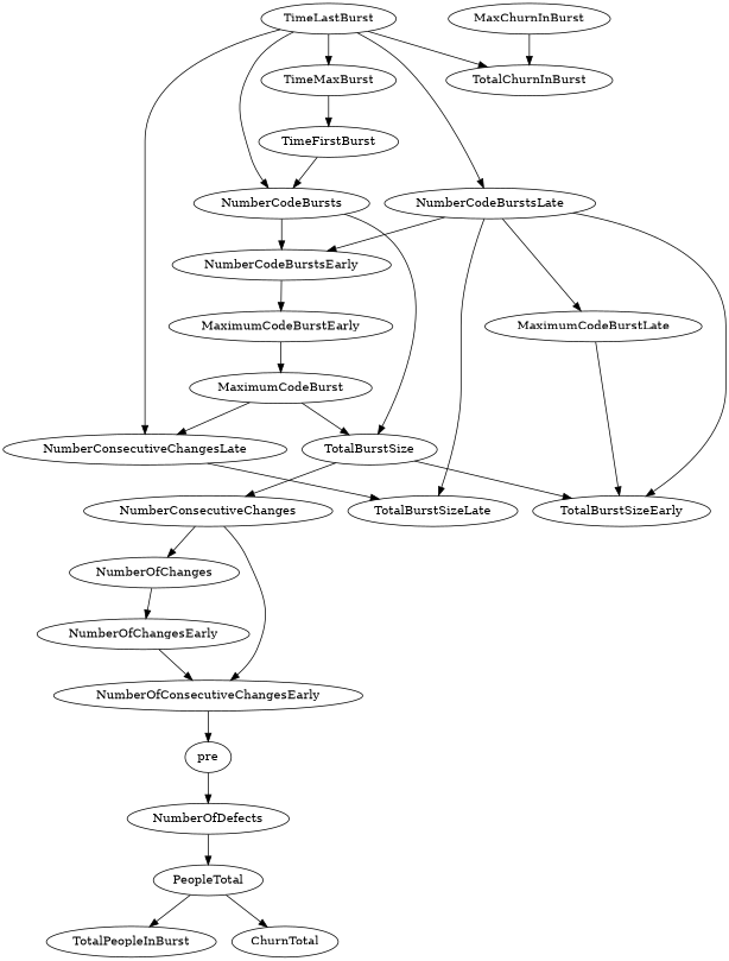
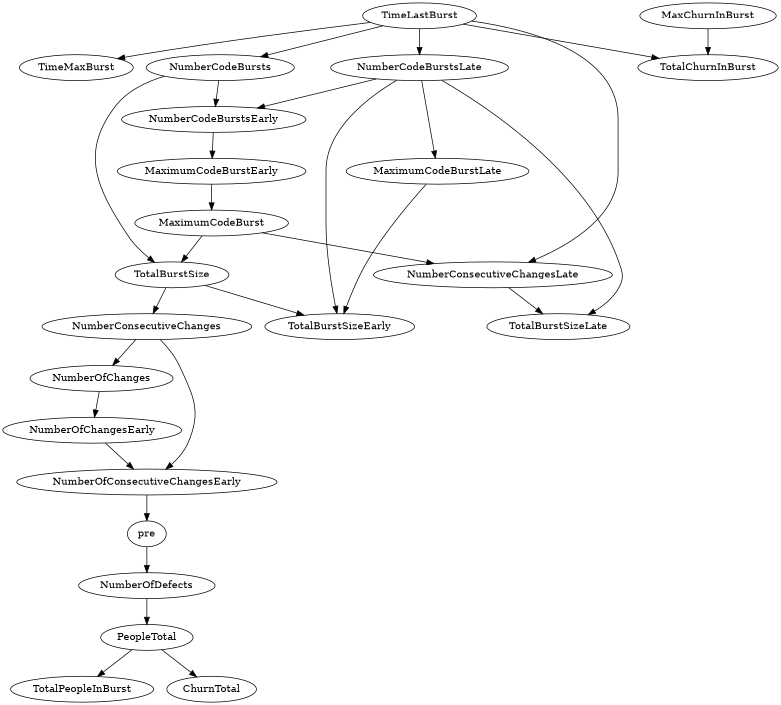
  digraph {
    MaximumCodeBurstLate
    TotalBurstSizeEarly
    NumberOfChanges
    NumberOfChangesEarly
    NumberOfConsecutiveChangesEarly
    NumberCodeBurstsLate
    TotalBurstSizeLate
    NumberCodeBurstsEarly
    MaximumCodeBurstEarly
    pre
    MaxChurnInBurst
    TotalChurnInBurst
    MaximumCodeBurst
    NumberConsecutiveChangesLate
    TotalBurstSize
-   TimeFirstBurst
    NumberCodeBursts
    NumberConsecutiveChanges
    NumberOfDefects
    TimeMaxBurst
    TimeLastBurst
    PeopleTotal
    TotalPeopleInBurst
    ChurnTotal
    MaximumCodeBurstLate -> TotalBurstSizeEarly
    NumberOfChanges -> NumberOfChangesEarly
    NumberOfChangesEarly -> NumberOfConsecutiveChangesEarly
    NumberOfConsecutiveChangesEarly -> pre
    NumberCodeBurstsLate -> MaximumCodeBurstLate
    NumberCodeBurstsLate -> TotalBurstSizeEarly
    NumberCodeBurstsLate -> TotalBurstSizeLate
    NumberCodeBurstsLate -> NumberCodeBurstsEarly
    NumberCodeBurstsEarly -> MaximumCodeBurstEarly
    MaximumCodeBurstEarly -> MaximumCodeBurst
    pre -> NumberOfDefects
    MaxChurnInBurst -> TotalChurnInBurst
    MaximumCodeBurst -> NumberConsecutiveChangesLate
    MaximumCodeBurst -> TotalBurstSize
    NumberConsecutiveChangesLate -> TotalBurstSizeLate
    TotalBurstSize -> TotalBurstSizeEarly
    TotalBurstSize -> NumberConsecutiveChanges
-   TimeFirstBurst -> NumberCodeBursts
    NumberCodeBursts -> NumberCodeBurstsEarly
    NumberCodeBursts -> TotalBurstSize
    NumberConsecutiveChanges -> NumberOfChanges
    NumberConsecutiveChanges -> NumberOfConsecutiveChangesEarly
    NumberOfDefects -> PeopleTotal
-   TimeMaxBurst -> TimeFirstBurst
    TimeLastBurst -> NumberCodeBurstsLate
    TimeLastBurst -> TotalChurnInBurst
    TimeLastBurst -> NumberConsecutiveChangesLate
    TimeLastBurst -> NumberCodeBursts
    TimeLastBurst -> TimeMaxBurst
    PeopleTotal -> TotalPeopleInBurst
    PeopleTotal -> ChurnTotal
  }
